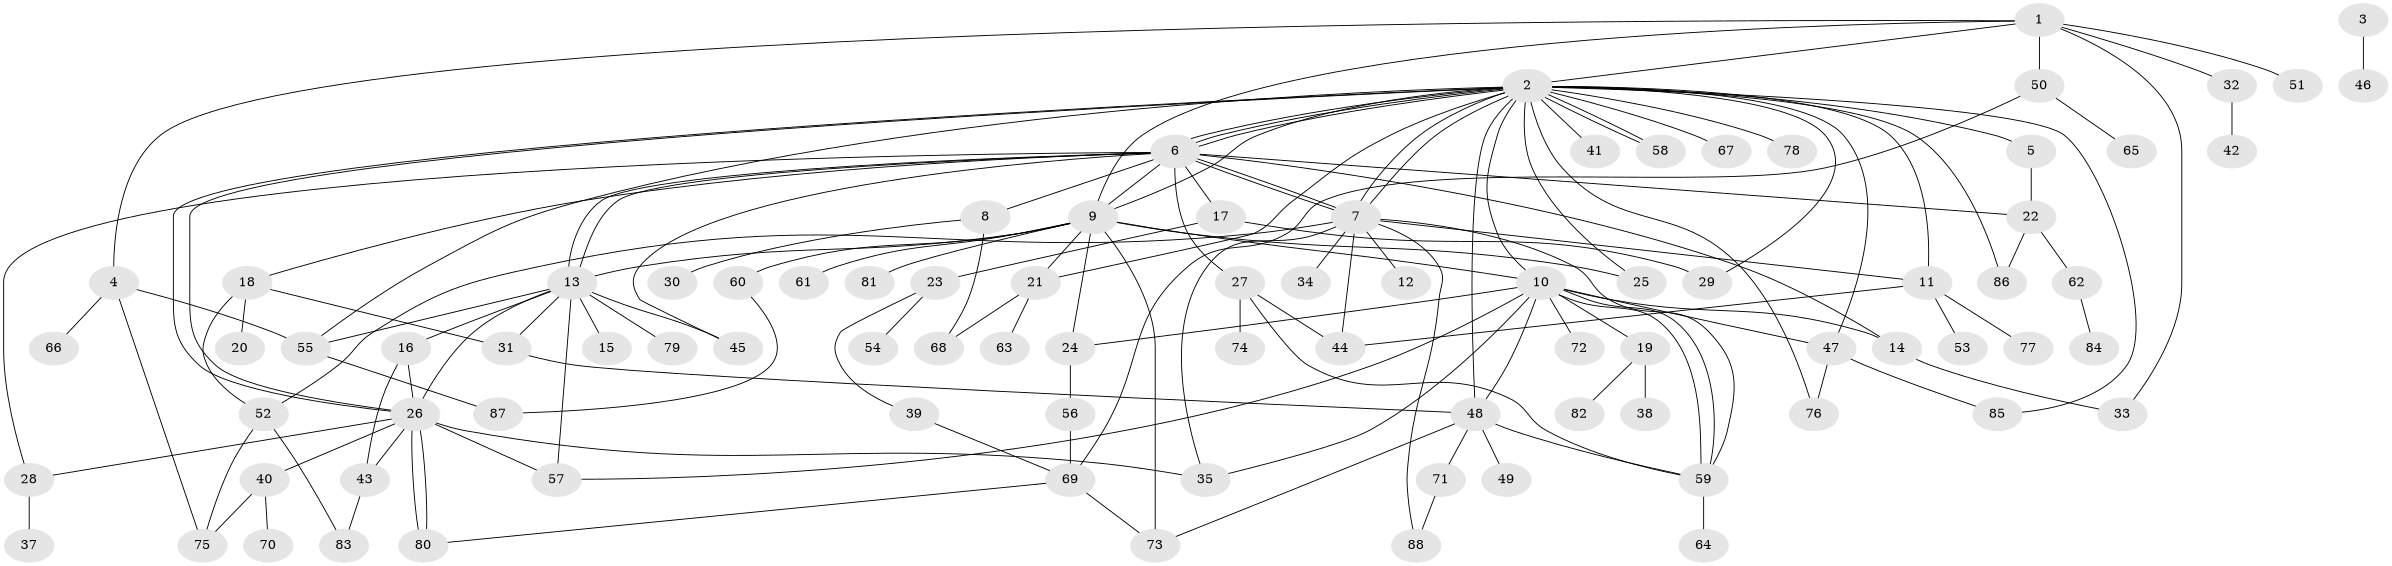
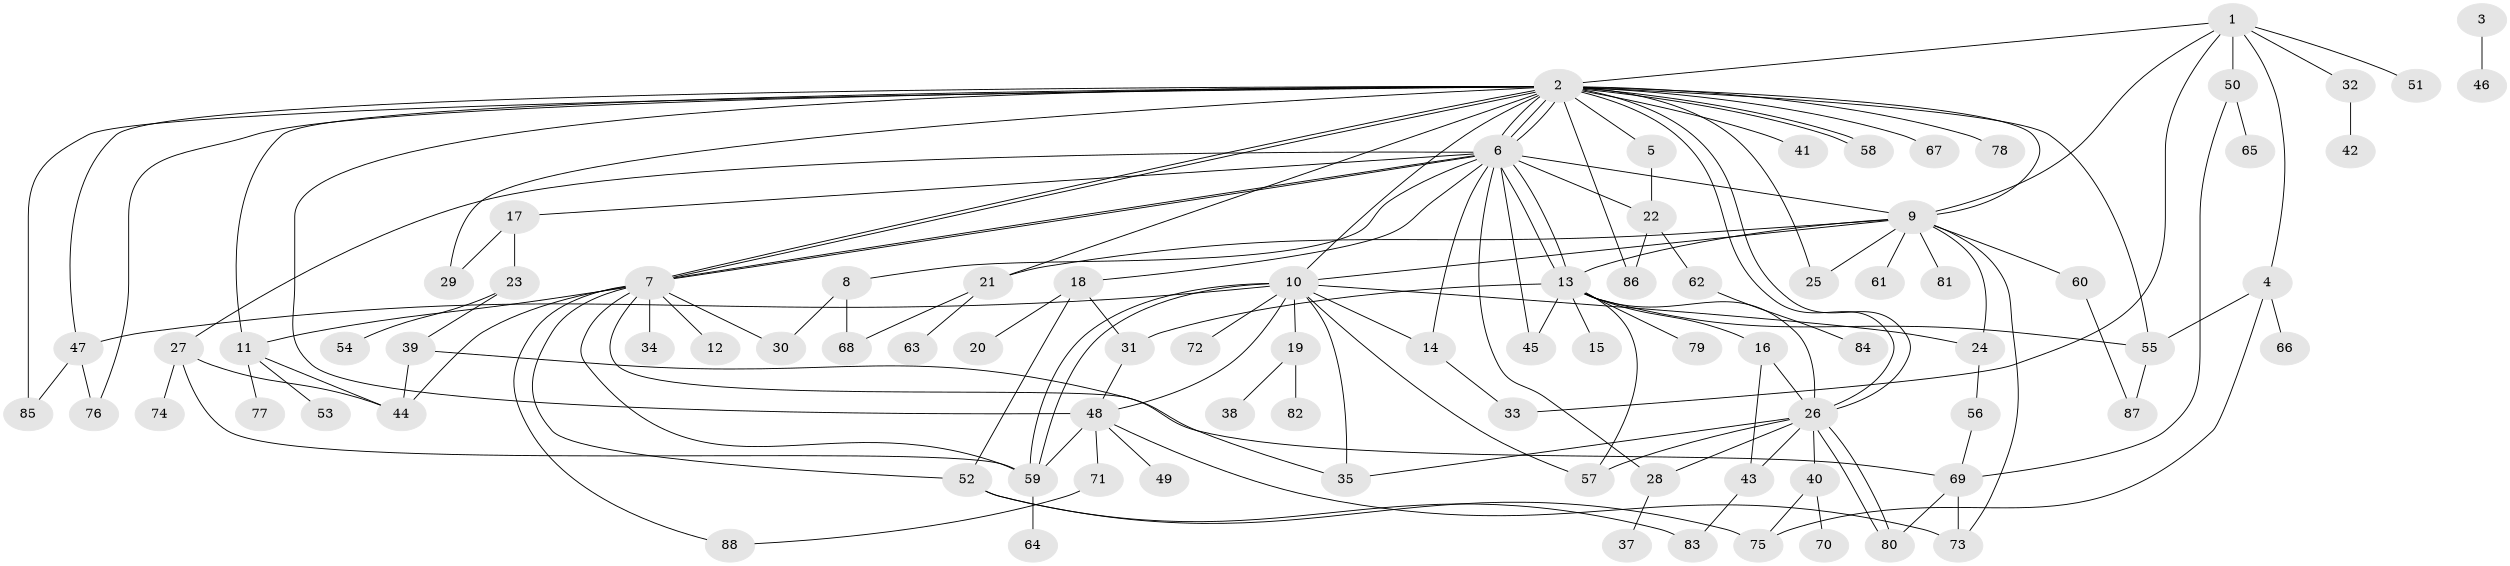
  graph {
    node [color=gray90 style=filled]
    1
    2
    4
    9
    32
    33
    50
    51
    5
    6
    7
    10
    11
    21
    25
    26
    29
    41
    47
    48
    55
    58
    67
    76
    78
    85
    86
    66
    75
    13
    24
    60
    61
    73
    81
    42
    69
    65
    3
    46
    22
    8
    14
    17
    18
    27
    28
    45
    12
    30
    34
    35
    44
    52
    59
    88
    19
    57
    72
    53
    77
    68
    63
    43
    40
    80
    49
    71
    87
    62
    15
    16
    31
    79
    23
    20
    74
    37
    83
    64
    56
    38
    82
    39
    54
    84
    70
    1 -- 2
    1 -- 4
    1 -- 9
    1 -- 32
    1 -- 33
    1 -- 50
    1 -- 51
    2 -- 9
    2 -- 5
    2 -- 6
    2 -- 6
    2 -- 6
    2 -- 7
    2 -- 7
    2 -- 10
    2 -- 11
    2 -- 21
    2 -- 25
    2 -- 26
    2 -- 26
    2 -- 29
    2 -- 41
    2 -- 47
    2 -- 48
    2 -- 55
    2 -- 58
    2 -- 58
    2 -- 67
    2 -- 76
    2 -- 78
    2 -- 85
    2 -- 86
    4 -- 55
    4 -- 66
    4 -- 75
    9 -- 10
    9 -- 21
    9 -- 25
    9 -- 13
    9 -- 24
    9 -- 60
    9 -- 61
    9 -- 73
    9 -- 81
    32 -- 42
    50 -- 69
    50 -- 65
    5 -- 22
    6 -- 9
    6 -- 7
    6 -- 7
    6 -- 13
    6 -- 13
    6 -- 22
    6 -- 8
    6 -- 14
    6 -- 17
    6 -- 18
    6 -- 27
    6 -- 28
    6 -- 45
    7 -- 11
    7 -- 12
+   7 -- 30
    7 -- 34
    7 -- 35
    7 -- 44
    7 -- 52
    7 -- 59
    7 -- 88
    10 -- 47
    10 -- 48
    10 -- 24
    10 -- 14
    10 -- 35
    10 -- 59
    10 -- 59
    10 -- 19
    10 -- 57
    10 -- 72
    11 -- 44
    11 -- 53
    11 -- 77
    21 -- 68
    21 -- 63
    26 -- 28
    26 -- 35
    26 -- 57
    26 -- 43
    26 -- 40
    26 -- 80
    26 -- 80
    47 -- 76
    47 -- 85
    48 -- 73
    48 -- 59
    48 -- 49
    48 -- 71
    55 -- 87
    13 -- 26
    13 -- 55
    13 -- 45
    13 -- 57
    13 -- 15
    13 -- 16
    13 -- 31
    13 -- 79
    24 -- 56
    60 -- 87
    69 -- 73
    69 -- 80
    3 -- 46
    22 -- 86
    22 -- 62
    8 -- 30
    8 -- 68
    14 -- 33
    17 -- 29
    17 -- 23
    18 -- 52
    18 -- 31
    18 -- 20
    27 -- 44
    27 -- 59
    27 -- 74
    28 -- 37
    52 -- 75
    52 -- 83
    59 -- 64
    19 -- 38
    19 -- 82
    43 -- 83
    40 -- 75
    40 -- 70
    71 -- 88
    62 -- 84
    16 -- 26
    16 -- 43
    31 -- 48
    23 -- 39
    23 -- 54
    56 -- 69
    39 -- 69
+   39 -- 44
  }
